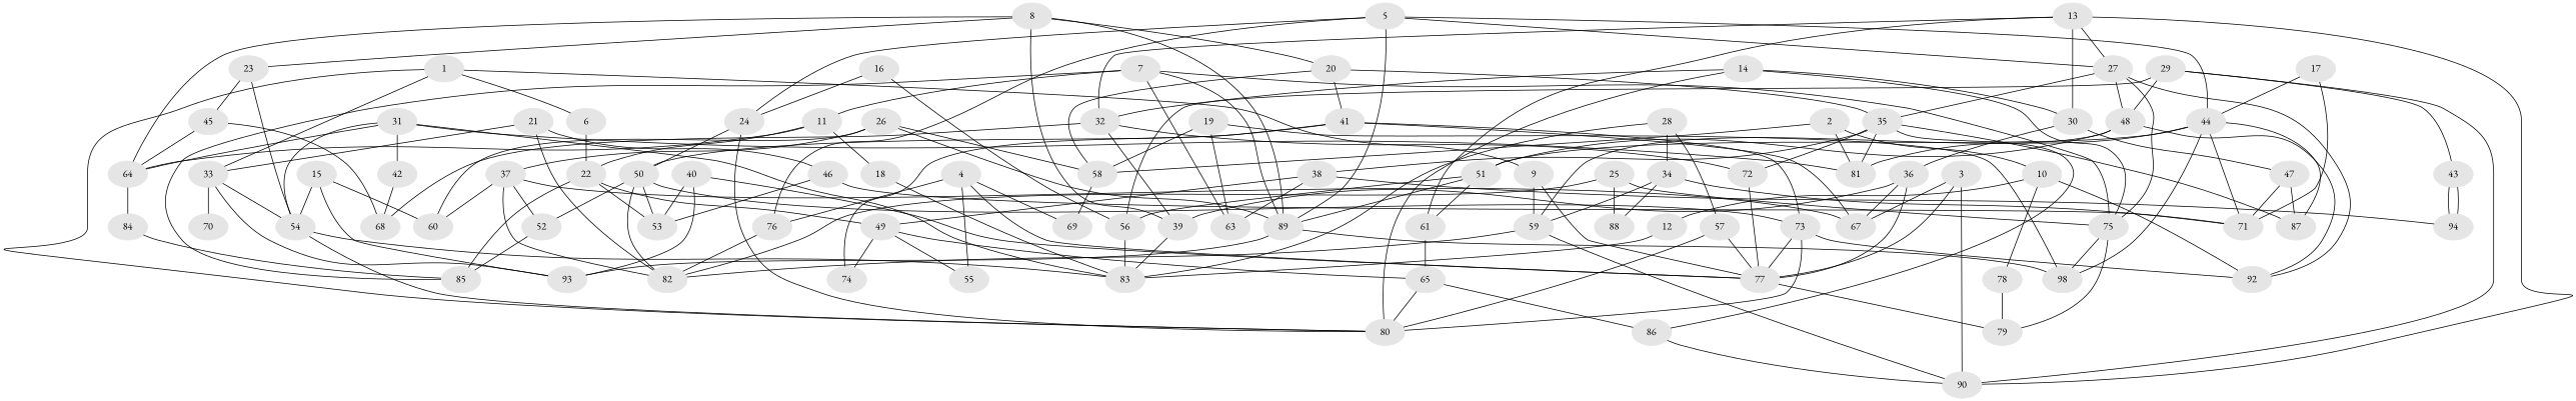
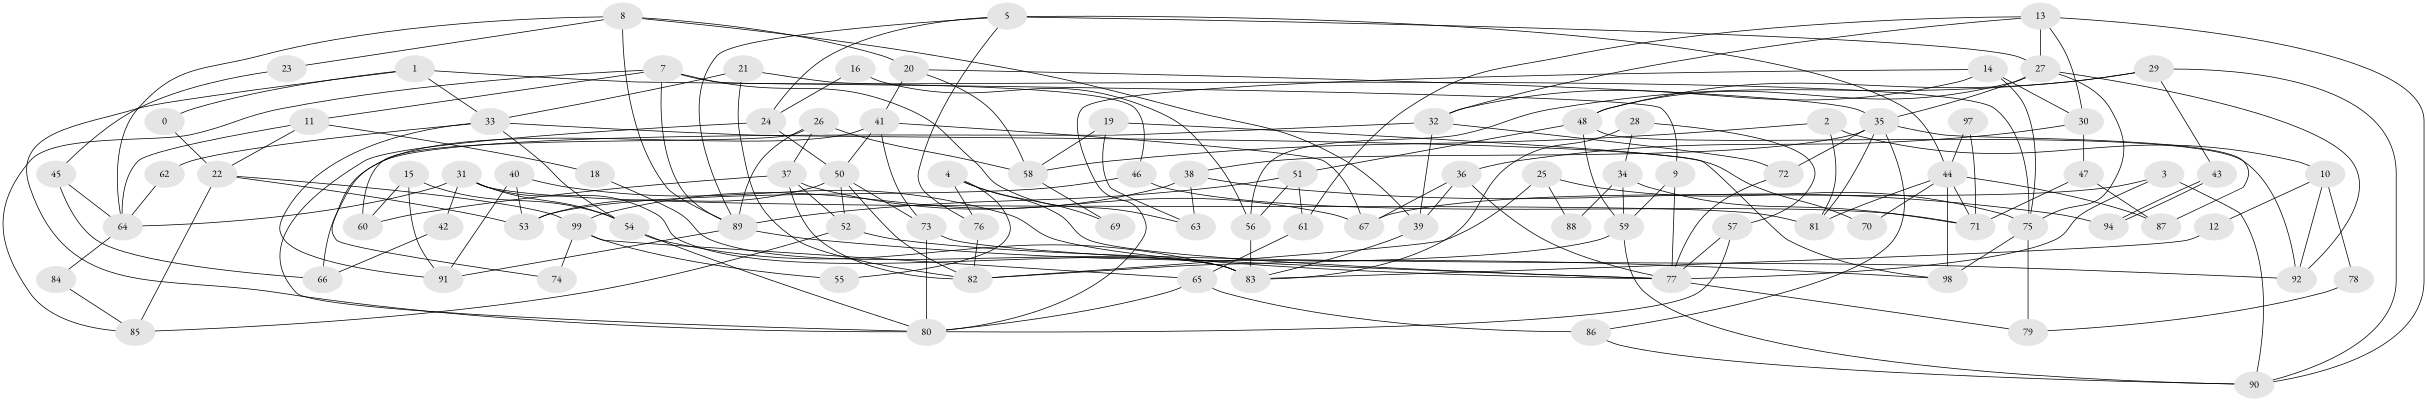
  graph {
    fontname="EB Garamond"
    node [color=gray90 fontname="EB Garamond" style=filled]
    edge [fontname="EB Garamond"]
    1
-   6
+   6 [label=0]
    9
    33
    80
    22
    77
    59
    54
-   91 [label=93]
+   91
+   62
    70
    2
    10
    58
    81
    12
    78
    92
    69
    3
    67
    90
    79
    4
    55
    76
    82
    5
    24
    27
    44
    89
    50
    75
    35
    48
    71
    n39 [label=98]
    87
    85
-   49
+   49 [label=99]
    53
    7
    11
    63
    64
    18
    8
    20
    23
    39
    41
    45
    83
    84
    13
    30
    32
    61
    36
    47
-   68
+   68 [label=66]
    72
    65
    14
    15
    60
    16
    56
-   17
+   17 [label=97]
    19
    38
    86
    73
    74
    21
    46
    52
    25
    88
    26
    37
    51
    28
    34
    57
    29
    43
    94
    31
    42
    40
    1 -- 6
    1 -- 9
    1 -- 33
    1 -- 80
    6 -- 22
    9 -- 77
    9 -- 59
    33 -- 54
    33 -- 91
+   33 -- 62
    33 -- 70
    22 -- 85
    22 -- 49
    22 -- 53
    77 -- 79
    59 -- 90
    59 -- 82
    54 -- 80
    54 -- 83
+   62 -- 64
    2 -- 10
    2 -- 58
    2 -- 81
    10 -- 12
    10 -- 78
    10 -- 92
    58 -- 69
    12 -- 83
    78 -- 79
    3 -- 77
    3 -- 67
    3 -- 90
    4 -- 77
    4 -- 69
    4 -- 55
    4 -- 76
    76 -- 82
    5 -- 76
    5 -- 24
    5 -- 27
    5 -- 44
    5 -- 89
    24 -- 80
    24 -- 50
    27 -- 92
    27 -- 75
    27 -- 35
    27 -- 48
-   44 -- 51
+   44 -- 70
    44 -- 81
    44 -- 71
    44 -- n39
    44 -- 87
    89 -- 91
    89 -- n39
    50 -- 82
    50 -- 53
    50 -- 73
    50 -- 52
    75 -- 79
    75 -- n39
    35 -- 81
    35 -- 87
    35 -- 72
    35 -- 38
    35 -- 86
    48 -- 59
    48 -- 92
    48 -- 51
    49 -- 55
    49 -- 65
    49 -- 74
    7 -- 89
    7 -- 75
    7 -- 85
    7 -- 11
    7 -- 63
    11 -- 22
    11 -- 64
    11 -- 18
    64 -- 84
    18 -- 83
    8 -- 89
    8 -- 64
    8 -- 20
    8 -- 23
    8 -- 39
    20 -- 58
    20 -- 35
    20 -- 41
-   23 -- 54
    23 -- 45
    39 -- 83
    41 -- 67
    41 -- 50
    41 -- 73
    41 -- 74
    45 -- 64
    45 -- 68
    84 -- 85
    13 -- 90
    13 -- 27
    13 -- 30
    13 -- 32
    13 -- 61
    30 -- 36
    30 -- 47
    32 -- 39
    32 -- 68
    32 -- 72
    61 -- 65
    36 -- 77
    36 -- 67
    36 -- 39
    47 -- 71
    47 -- 87
    72 -- 77
    65 -- 80
    65 -- 86
    14 -- 80
    14 -- 75
    14 -- 30
    14 -- 32
    15 -- 54
    15 -- 91
    15 -- 60
    16 -- 24
    16 -- 56
    56 -- 83
    17 -- 44
    17 -- 71
    19 -- 58
    19 -- n39
    19 -- 63
    38 -- 49
    38 -- 63
    38 -- 94
    86 -- 90
    73 -- 80
    73 -- 77
    21 -- 33
    21 -- 82
    21 -- 46
    46 -- 71
    46 -- 53
-   73 -- 92
+   52 -- 92
    52 -- 85
    25 -- 82
    25 -- 75
    25 -- 88
    26 -- 58
    26 -- 89
    26 -- 60
    26 -- 37
    37 -- 67
    37 -- 82
    37 -- 60
    37 -- 52
    51 -- 89
    51 -- 61
    51 -- 56
    28 -- 83
    28 -- 34
    28 -- 57
    34 -- 59
    34 -- 71
    34 -- 88
    57 -- 80
    57 -- 77
    29 -- 90
    29 -- 48
    29 -- 56
    29 -- 43
    43 -- 94
    43 -- 94
    31 -- 54
    31 -- 81
    31 -- 64
    31 -- 83
    31 -- 42
    42 -- 68
    40 -- 77
    40 -- 91
    40 -- 53
  }
